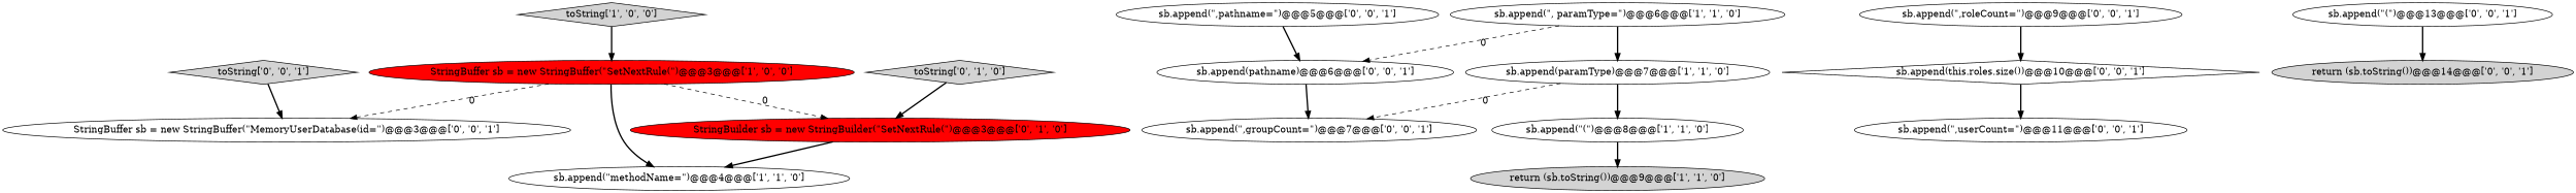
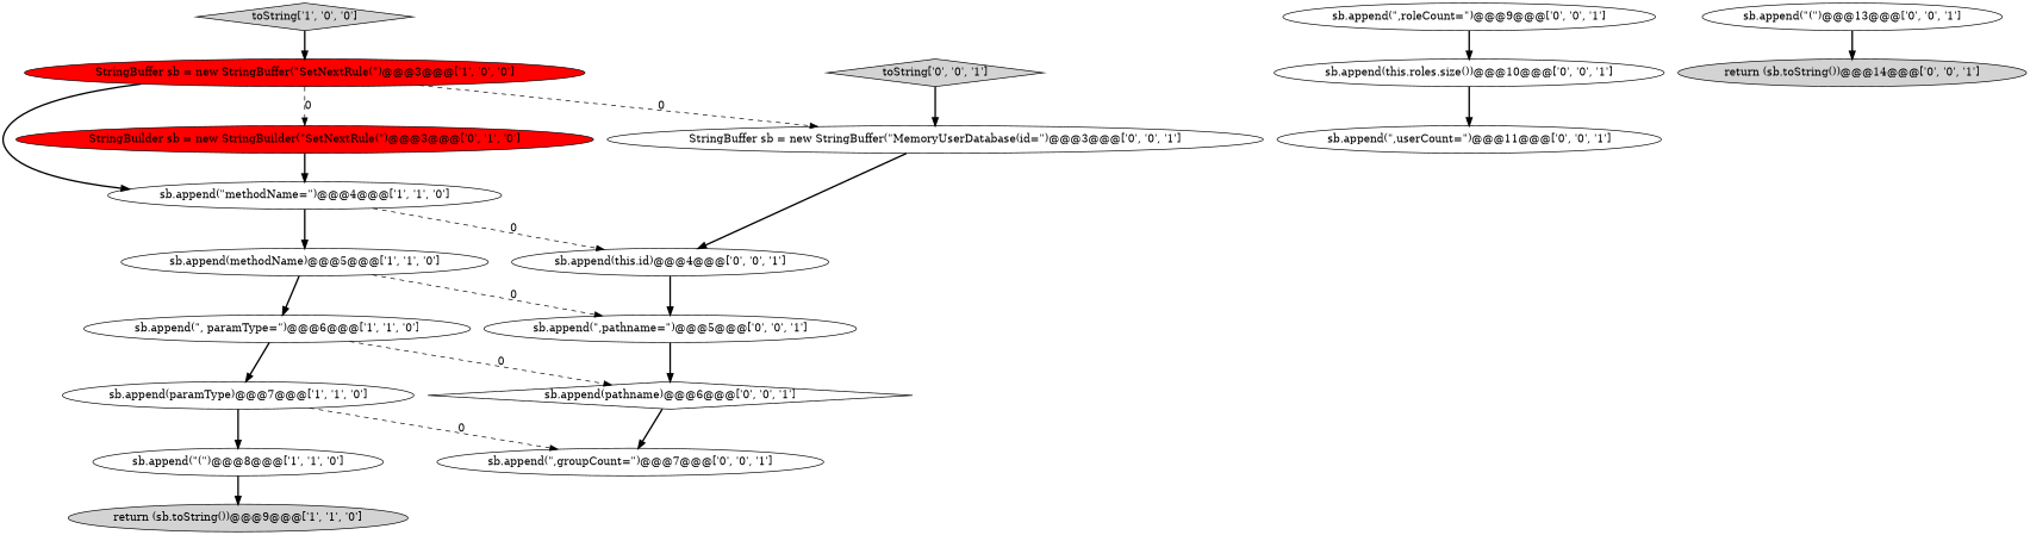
  digraph {
    node [fillcolor=white shape=ellipse style=filled]
    edge [style=bold]
    n1 [fillcolor=red label="StringBuilder sb = new StringBuilder(\"SetNextRule(\")@@@3@@@['0', '1', '0']"]
    n2 [label="sb.append(\"methodName=\")@@@4@@@['1', '1', '0']"]
+   n3 [label="sb.append(methodName)@@@5@@@['1', '1', '0']"]
+   n4 [label="sb.append(this.id)@@@4@@@['0', '0', '1']"]
    n5 [fillcolor=lightgray label="toString['1', '0', '0']" shape=diamond]
    n6 [fillcolor=red label="StringBuffer sb = new StringBuffer(\"SetNextRule(\")@@@3@@@['1', '0', '0']"]
    n7 [label="StringBuffer sb = new StringBuffer(\"MemoryUserDatabase(id=\")@@@3@@@['0', '0', '1']"]
    n8 [label="sb.append(\",groupCount=\")@@@7@@@['0', '0', '1']"]
    n9 [label="sb.append(\",pathname=\")@@@5@@@['0', '0', '1']"]
-   n10 [label="sb.append(pathname)@@@6@@@['0', '0', '1']"]
+   n10 [label="sb.append(pathname)@@@6@@@['0', '0', '1']" shape=diamond]
    n11 [label="sb.append(\",roleCount=\")@@@9@@@['0', '0', '1']"]
-   n12 [label="sb.append(this.roles.size())@@@10@@@['0', '0', '1']" shape=diamond]
+   n12 [label="sb.append(this.roles.size())@@@10@@@['0', '0', '1']"]
    n13 [label="sb.append(\", paramType=\")@@@6@@@['1', '1', '0']"]
    n14 [label="sb.append(paramType)@@@7@@@['1', '1', '0']"]
    n15 [label="sb.append(\"(\")@@@8@@@['1', '1', '0']"]
    n16 [label="sb.append(\",userCount=\")@@@11@@@['0', '0', '1']"]
    n17 [fillcolor=lightgray label="return (sb.toString())@@@9@@@['1', '1', '0']"]
    n18 [fillcolor=lightgray label="toString['0', '0', '1']" shape=diamond]
    n19 [label="sb.append(\"(\")@@@13@@@['0', '0', '1']"]
    n20 [fillcolor=lightgray label="return (sb.toString())@@@14@@@['0', '0', '1']"]
-   n21 [fillcolor=lightgray label="toString['0', '1', '0']" shape=diamond]
    n1 -> n2
+   n2 -> n3
+   n2 -> n4 [label=0 style=dashed]
+   n3 -> n9 [label=0 style=dashed]
+   n3 -> n13
+   n4 -> n9
    n5 -> n6
    n6 -> n1 [label=0 style=dashed]
    n6 -> n2
    n6 -> n7 [label=0 style=dashed]
+   n7 -> n4
    n9 -> n10
    n10 -> n8
    n11 -> n12
    n12 -> n16
    n13 -> n10 [label=0 style=dashed]
    n13 -> n14
    n14 -> n8 [label=0 style=dashed]
    n14 -> n15
    n15 -> n17
    n18 -> n7
    n19 -> n20
-   n21 -> n1
  }
